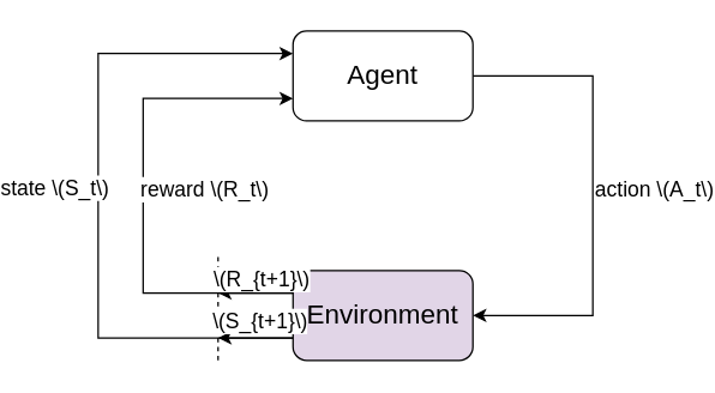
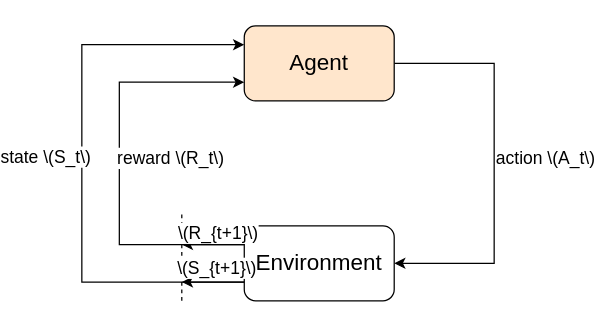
  <mxCell id="0" />
  <mxCell id="1" parent="0" />
  <mxCell id="2" style="edgeStyle=orthogonalEdgeStyle;rounded=0;orthogonalLoop=1;jettySize=auto;html=1;exitX=1;exitY=0.5;exitDx=0;exitDy=0;entryX=1;entryY=0.5;entryDx=0;entryDy=0;" parent="1" source="4" target="9" edge="1"><mxGeometry relative="1" as="geometry"><Array as="points"><mxPoint x="350" y="50" /><mxPoint x="350" y="210" /></Array></mxGeometry></mxCell>
  <mxCell id="3" value="&lt;font style=&quot;font-size: 14px;&quot;&gt;action \(A_t\)&lt;/font&gt;" style="edgeLabel;html=1;align=center;verticalAlign=middle;resizable=0;points=[];" parent="2" vertex="1" connectable="0"><mxGeometry x="-0.028" y="-2" relative="1" as="geometry"><mxPoint x="42" y="-1" as="offset" /></mxGeometry></mxCell>
- <mxCell id="4" value="&lt;font style=&quot;font-size: 18px;&quot;&gt;Agent&lt;/font&gt;" style="rounded=1;whiteSpace=wrap;html=1;" parent="1" vertex="1"><mxGeometry x="150" y="20" width="120" height="60" as="geometry" /></mxCell>
+ <mxCell id="4" value="&lt;font style=&quot;font-size: 18px;&quot;&gt;Agent&lt;/font&gt;" style="rounded=1;whiteSpace=wrap;html=1;fillColor=#ffe6cc;" parent="1" vertex="1"><mxGeometry x="150" y="20" width="120" height="60" as="geometry" /></mxCell>
  <mxCell id="5" style="edgeStyle=orthogonalEdgeStyle;rounded=0;orthogonalLoop=1;jettySize=auto;html=1;exitX=0;exitY=0.75;exitDx=0;exitDy=0;entryX=0;entryY=0.25;entryDx=0;entryDy=0;" parent="1" source="9" target="4" edge="1"><mxGeometry relative="1" as="geometry"><Array as="points"><mxPoint x="20" y="225" /><mxPoint x="20" y="35" /></Array></mxGeometry></mxCell>
  <mxCell id="6" value="&lt;font style=&quot;font-size: 14px;&quot;&gt;state \(S_t\)&lt;/font&gt;" style="edgeLabel;html=1;align=center;verticalAlign=middle;resizable=0;points=[];" parent="5" vertex="1" connectable="0"><mxGeometry x="0.029" y="1" relative="1" as="geometry"><mxPoint x="-29" y="1" as="offset" /></mxGeometry></mxCell>
  <mxCell id="7" style="edgeStyle=orthogonalEdgeStyle;rounded=0;orthogonalLoop=1;jettySize=auto;html=1;exitX=0;exitY=0.25;exitDx=0;exitDy=0;entryX=0;entryY=0.75;entryDx=0;entryDy=0;" parent="1" source="9" target="4" edge="1"><mxGeometry relative="1" as="geometry"><Array as="points"><mxPoint x="50" y="195" /><mxPoint x="50" y="65" /></Array></mxGeometry></mxCell>
  <mxCell id="8" value="&lt;font style=&quot;font-size: 14px;&quot;&gt;reward \(R_t\)&lt;/font&gt;" style="edgeLabel;html=1;align=center;verticalAlign=middle;resizable=0;points=[];" parent="7" vertex="1" connectable="0"><mxGeometry x="0.015" y="1" relative="1" as="geometry"><mxPoint x="41" y="-3" as="offset" /></mxGeometry></mxCell>
- <mxCell id="9" value="&lt;font style=&quot;font-size: 18px;&quot;&gt;Environment&lt;/font&gt;" style="rounded=1;whiteSpace=wrap;html=1;fillColor=#e1d5e7;" parent="1" vertex="1"><mxGeometry x="150" y="180" width="120" height="60" as="geometry" /></mxCell>
+ <mxCell id="9" value="&lt;font style=&quot;font-size: 18px;&quot;&gt;Environment&lt;/font&gt;" style="rounded=1;whiteSpace=wrap;html=1;" parent="1" vertex="1"><mxGeometry x="150" y="180" width="120" height="60" as="geometry" /></mxCell>
  <mxCell id="10" value="" style="endArrow=none;dashed=1;html=1;rounded=0;strokeColor=default;" parent="1" edge="1"><mxGeometry width="50" height="50" relative="1" as="geometry"><mxPoint x="100" y="240" as="sourcePoint" /><mxPoint x="100" y="170" as="targetPoint" /></mxGeometry></mxCell>
  <mxCell id="11" value="" style="endArrow=classic;html=1;rounded=0;exitX=0;exitY=0.25;exitDx=0;exitDy=0;" parent="1" source="9" edge="1"><mxGeometry width="50" height="50" relative="1" as="geometry"><mxPoint x="140" y="190" as="sourcePoint" /><mxPoint x="100" y="195" as="targetPoint" /></mxGeometry></mxCell>
  <mxCell id="12" value="&lt;font style=&quot;font-size: 14px;&quot;&gt;\(R_{t+1}\)&lt;/font&gt;" style="edgeLabel;html=1;align=center;verticalAlign=middle;resizable=0;points=[];" parent="11" vertex="1" connectable="0"><mxGeometry x="-0.001" relative="1" as="geometry"><mxPoint x="3" y="-10" as="offset" /></mxGeometry></mxCell>
  <mxCell id="13" value="" style="endArrow=classic;html=1;rounded=0;exitX=0;exitY=0.75;exitDx=0;exitDy=0;" parent="1" source="9" edge="1"><mxGeometry width="50" height="50" relative="1" as="geometry"><mxPoint x="150" y="220" as="sourcePoint" /><mxPoint x="100" y="225" as="targetPoint" /></mxGeometry></mxCell>
  <mxCell id="14" value="&lt;font style=&quot;font-size: 14px;&quot;&gt;\(S_{t+1}\)&lt;/font&gt;" style="edgeLabel;html=1;align=center;verticalAlign=middle;resizable=0;points=[];" parent="1" vertex="1" connectable="0"><mxGeometry x="127.997" y="216" as="geometry"><mxPoint y="-3" as="offset" /></mxGeometry></mxCell>
